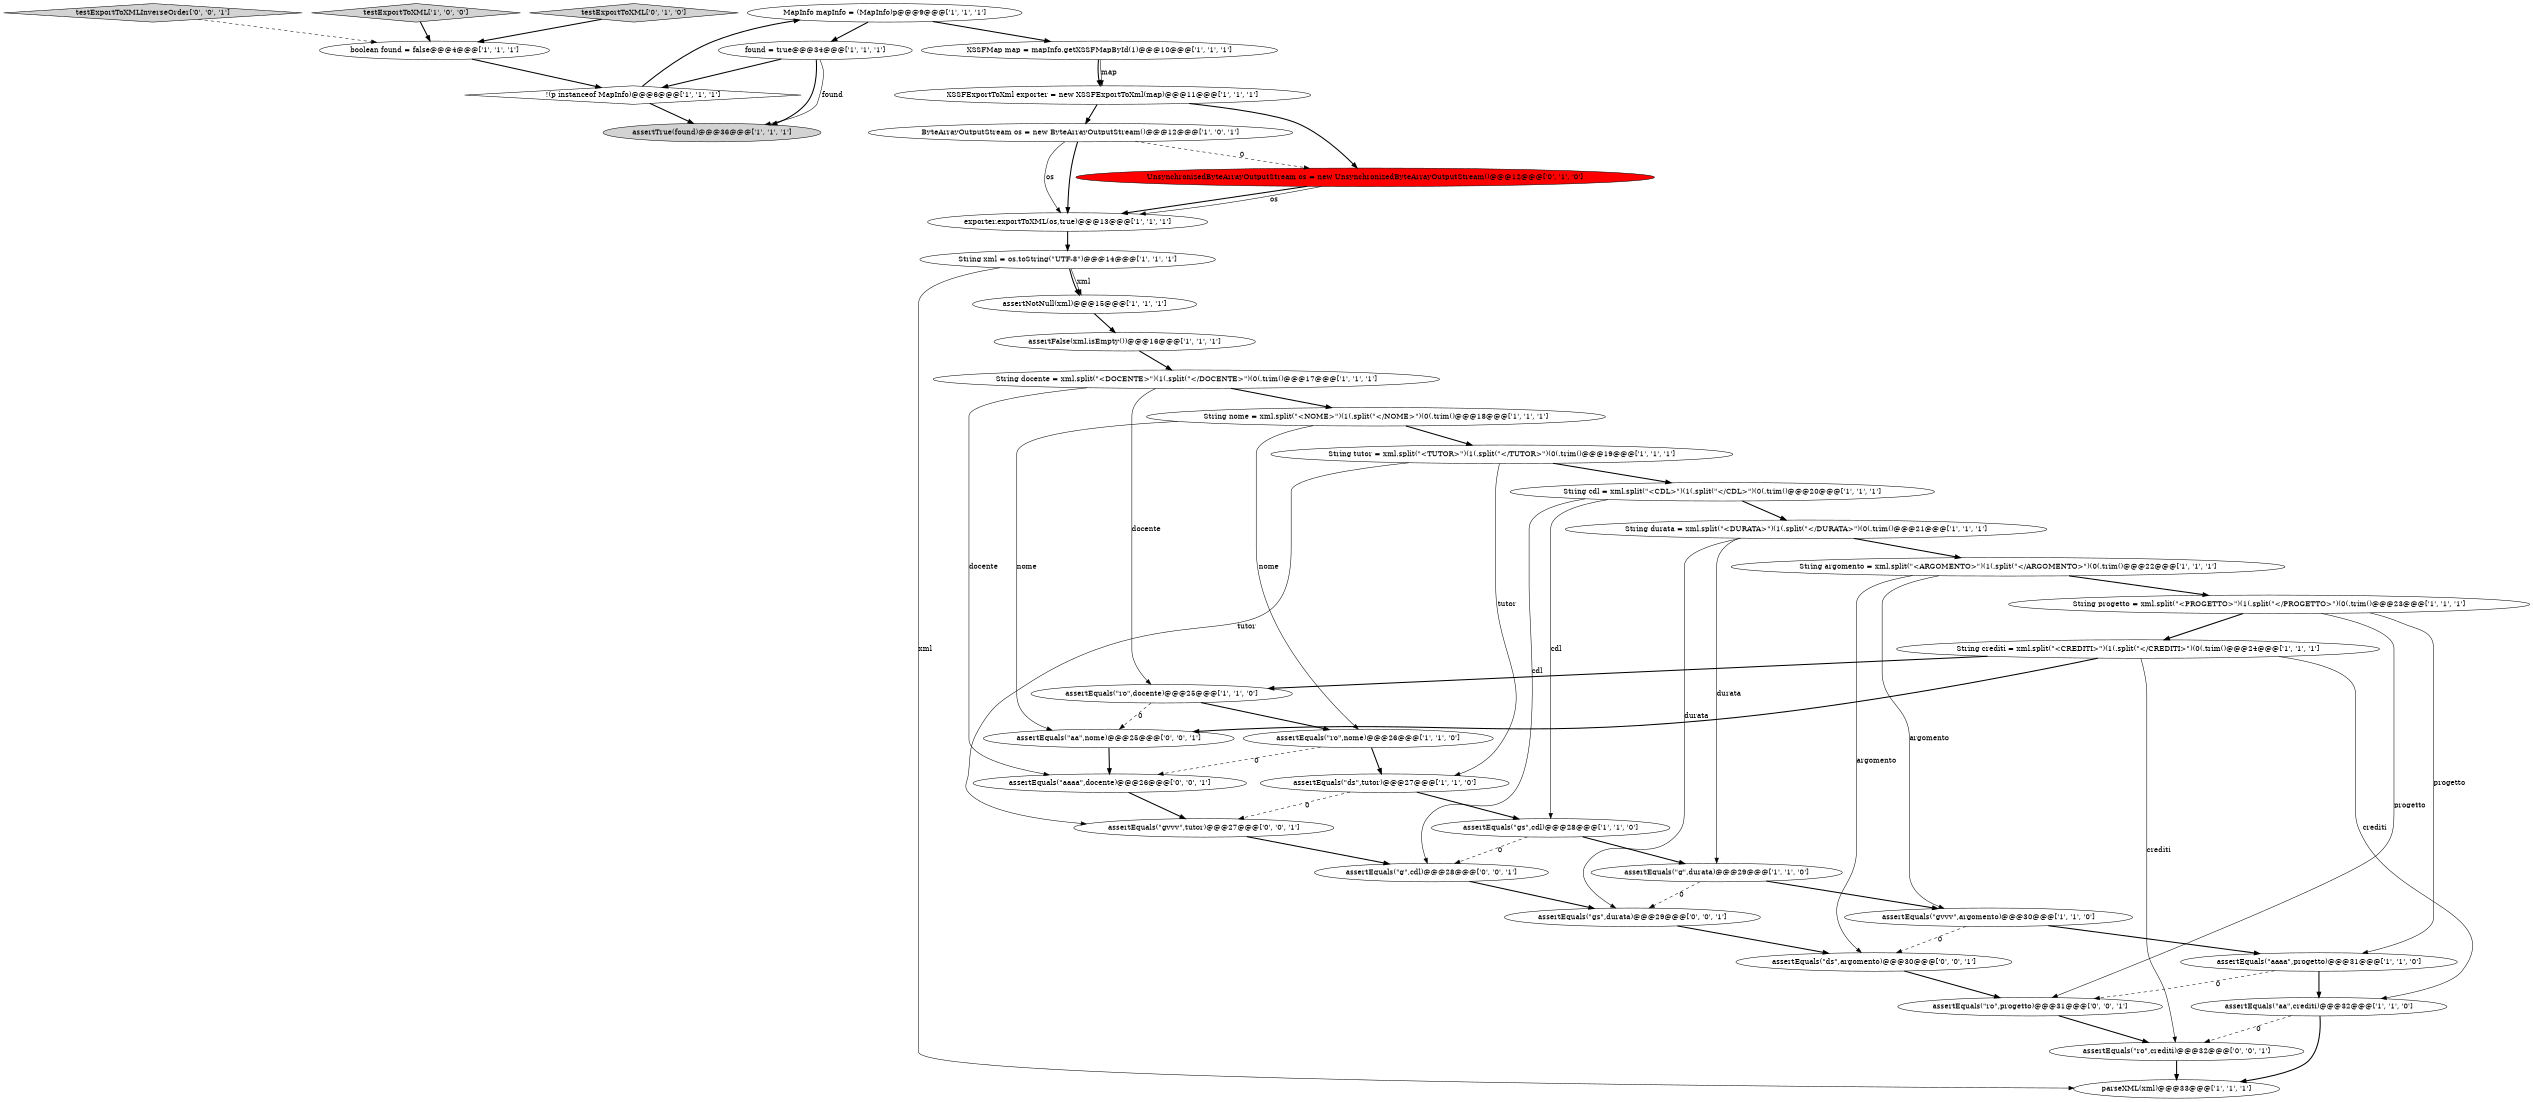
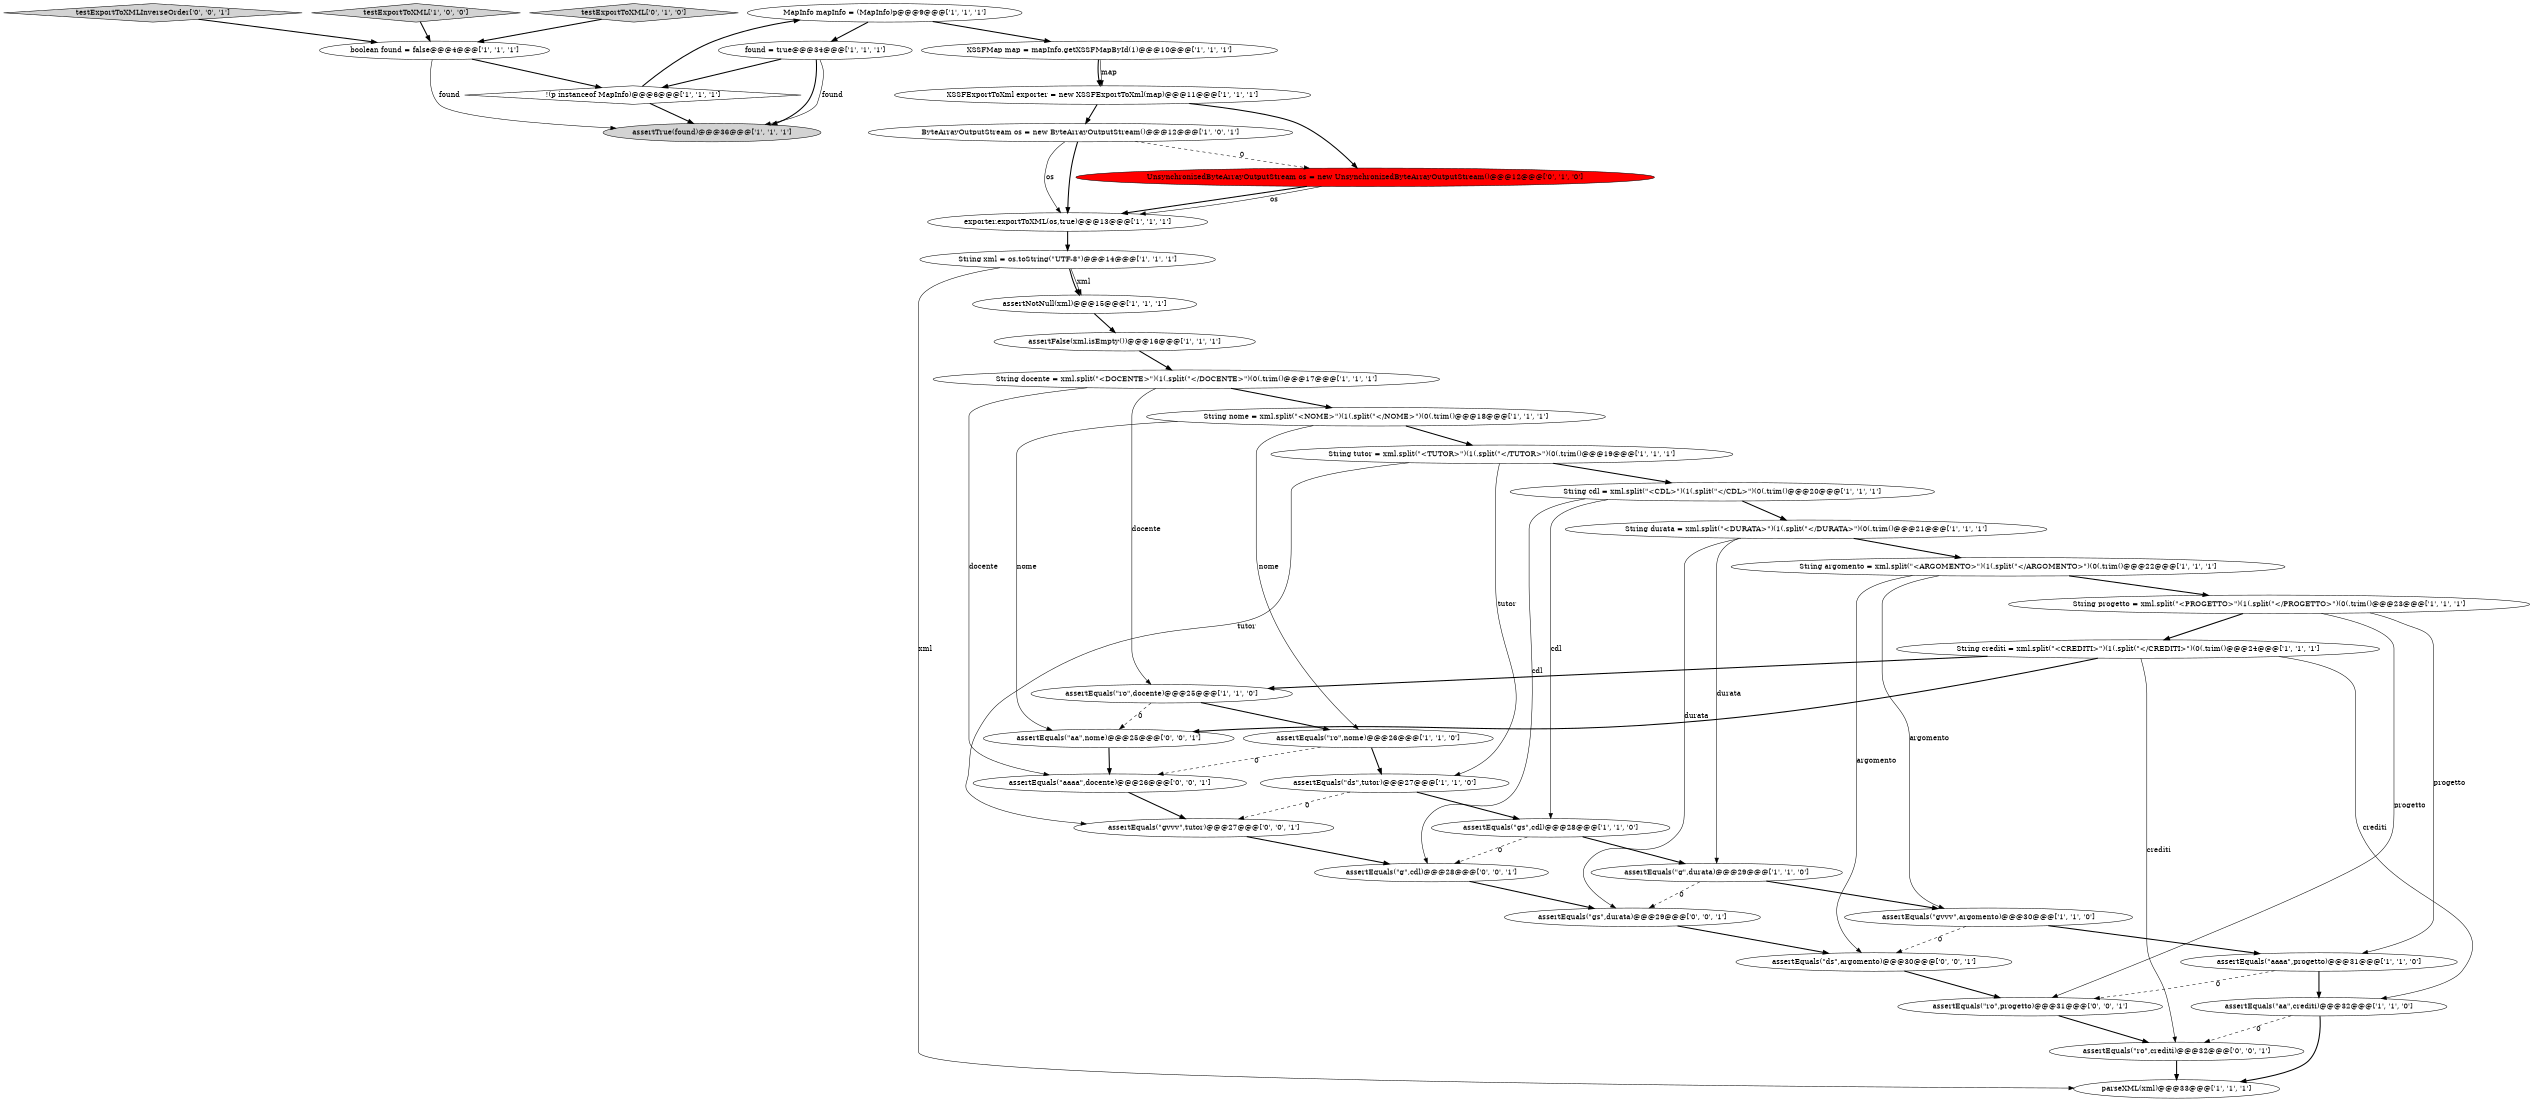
  digraph {
    node [fillcolor=white shape=ellipse style=filled]
    edge [style=bold]
    n1 [label="XSSFExportToXml exporter = new XSSFExportToXml(map)@@@11@@@['1', '1', '1']"]
    n2 [fillcolor=red label="UnsynchronizedByteArrayOutputStream os = new UnsynchronizedByteArrayOutputStream()@@@12@@@['0', '1', '0']"]
    n3 [label="ByteArrayOutputStream os = new ByteArrayOutputStream()@@@12@@@['1', '0', '1']"]
    n4 [label="exporter.exportToXML(os,true)@@@13@@@['1', '1', '1']"]
    n5 [label="String cdl = xml.split(\"<CDL>\")(1(.split(\"</CDL>\")(0(.trim()@@@20@@@['1', '1', '1']"]
    n6 [label="assertEquals(\"g\",cdl)@@@28@@@['0', '0', '1']"]
    n7 [label="assertEquals(\"gs\",cdl)@@@28@@@['1', '1', '0']"]
    n8 [label="String durata = xml.split(\"<DURATA>\")(1(.split(\"</DURATA>\")(0(.trim()@@@21@@@['1', '1', '1']"]
    n9 [label="assertEquals(\"gs\",durata)@@@29@@@['0', '0', '1']"]
    n10 [label="assertEquals(\"g\",durata)@@@29@@@['1', '1', '0']"]
    n11 [label="String argomento = xml.split(\"<ARGOMENTO>\")(1(.split(\"</ARGOMENTO>\")(0(.trim()@@@22@@@['1', '1', '1']"]
    n12 [label="assertEquals(\"ds\",argomento)@@@30@@@['0', '0', '1']"]
    n13 [label="assertEquals(\"gvvv\",argomento)@@@30@@@['1', '1', '0']"]
    n14 [label="String progetto = xml.split(\"<PROGETTO>\")(1(.split(\"</PROGETTO>\")(0(.trim()@@@23@@@['1', '1', '1']"]
    n15 [label="assertEquals(\"aaaa\",progetto)@@@31@@@['1', '1', '0']"]
    n16 [label="assertEquals(\"ro\",progetto)@@@31@@@['0', '0', '1']"]
    n17 [label="String crediti = xml.split(\"<CREDITI>\")(1(.split(\"</CREDITI>\")(0(.trim()@@@24@@@['1', '1', '1']"]
    n18 [label="assertEquals(\"aa\",crediti)@@@32@@@['1', '1', '0']"]
    n19 [label="assertEquals(\"ro\",crediti)@@@32@@@['0', '0', '1']"]
    n20 [label="parseXML(xml)@@@33@@@['1', '1', '1']"]
    n21 [label="assertEquals(\"aa\",nome)@@@25@@@['0', '0', '1']"]
    n22 [label="assertEquals(\"aaaa\",docente)@@@26@@@['0', '0', '1']"]
    n23 [label="assertEquals(\"gvvv\",tutor)@@@27@@@['0', '0', '1']"]
    n24 [fillcolor=lightgray label="testExportToXMLInverseOrder['0', '0', '1']" shape=diamond]
    n25 [label="boolean found = false@@@4@@@['1', '1', '1']"]
    n26 [fillcolor=lightgray label="assertTrue(found)@@@36@@@['1', '1', '1']"]
    n27 [label="!(p instanceof MapInfo)@@@6@@@['1', '1', '1']" shape=diamond]
    n28 [label="assertEquals(\"ro\",docente)@@@25@@@['1', '1', '0']"]
    n29 [label="assertEquals(\"ro\",nome)@@@26@@@['1', '1', '0']"]
    n30 [label="assertEquals(\"ds\",tutor)@@@27@@@['1', '1', '0']"]
    n31 [label="found = true@@@34@@@['1', '1', '1']"]
    n32 [label="MapInfo mapInfo = (MapInfo)p@@@9@@@['1', '1', '1']"]
    n33 [label="XSSFMap map = mapInfo.getXSSFMapById(1)@@@10@@@['1', '1', '1']"]
    n34 [label="String tutor = xml.split(\"<TUTOR>\")(1(.split(\"</TUTOR>\")(0(.trim()@@@19@@@['1', '1', '1']"]
    n35 [fillcolor=lightgray label="testExportToXML['1', '0', '0']" shape=diamond]
    n36 [label="String xml = os.toString(\"UTF-8\")@@@14@@@['1', '1', '1']"]
    n37 [label="assertNotNull(xml)@@@15@@@['1', '1', '1']"]
    n38 [label="assertFalse(xml.isEmpty())@@@16@@@['1', '1', '1']"]
    n39 [label="String docente = xml.split(\"<DOCENTE>\")(1(.split(\"</DOCENTE>\")(0(.trim()@@@17@@@['1', '1', '1']"]
    n40 [fillcolor=lightgray label="testExportToXML['0', '1', '0']" shape=diamond]
    n41 [label="String nome = xml.split(\"<NOME>\")(1(.split(\"</NOME>\")(0(.trim()@@@18@@@['1', '1', '1']"]
    n1 -> n2
    n1 -> n3
    n2 -> n4
    n2 -> n4 [label=os style=solid]
    n3 -> n2 [label=0 style=dashed]
    n3 -> n4 [label=os style=solid]
    n3 -> n4
    n4 -> n36
    n5 -> n6 [label=cdl style=solid]
    n5 -> n7 [label=cdl style=solid]
    n5 -> n8
    n6 -> n9
    n7 -> n6 [label=0 style=dashed]
    n7 -> n10
    n8 -> n9 [label=durata style=solid]
    n8 -> n10 [label=durata style=solid]
    n8 -> n11
    n9 -> n12
    n10 -> n9 [label=0 style=dashed]
    n10 -> n13
    n11 -> n12 [label=argomento style=solid]
    n11 -> n13 [label=argomento style=solid]
    n11 -> n14
    n12 -> n16
    n13 -> n12 [label=0 style=dashed]
    n13 -> n15
    n14 -> n15 [label=progetto style=solid]
    n14 -> n16 [label=progetto style=solid]
    n14 -> n17
    n15 -> n16 [label=0 style=dashed]
    n15 -> n18
    n16 -> n19
    n17 -> n18 [label=crediti style=solid]
    n17 -> n19 [label=crediti style=solid]
    n17 -> n21
    n17 -> n28
    n18 -> n19 [label=0 style=dashed]
    n18 -> n20
    n19 -> n20
    n21 -> n22
    n22 -> n23
    n23 -> n6
-   n24 -> n25 [style=dashed]
+   n24 -> n25
+   n25 -> n26 [label=found style=solid]
    n25 -> n27
    n27 -> n26
    n27 -> n32
    n28 -> n21 [label=0 style=dashed]
    n28 -> n29
    n29 -> n22 [label=0 style=dashed]
    n29 -> n30
    n30 -> n7
    n30 -> n23 [label=0 style=dashed]
    n31 -> n26
    n31 -> n26 [label=found style=solid]
    n31 -> n27
    n32 -> n31
    n32 -> n33
    n33 -> n1
    n33 -> n1 [label=map style=solid]
    n34 -> n5
    n34 -> n23 [label=tutor style=solid]
    n34 -> n30 [label=tutor style=solid]
    n35 -> n25
    n36 -> n20 [label=xml style=solid]
    n36 -> n37
    n36 -> n37 [label=xml style=solid]
    n37 -> n38
    n38 -> n39
    n39 -> n22 [label=docente style=solid]
    n39 -> n28 [label=docente style=solid]
    n39 -> n41
    n40 -> n25
    n41 -> n21 [label=nome style=solid]
    n41 -> n29 [label=nome style=solid]
    n41 -> n34
  }
